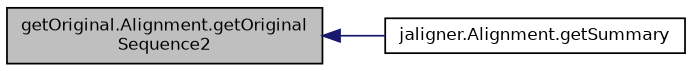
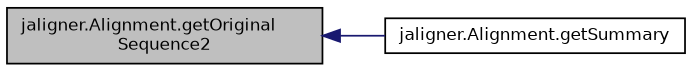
  digraph {
    rankdir=LR
    node [color=black fontname=Helvetica fontsize=10 shape=record style=filled]
-   n1 [fillcolor=grey75 fontcolor=black height=0.2 label="getOriginal.Alignment.getOriginal\lSequence2" width=0.4]
+   n1 [fillcolor=grey75 fontcolor=black height=0.2 label="jaligner.Alignment.getOriginal\lSequence2" width=0.4]
    n2 [fillcolor=white height=0.2 label="jaligner.Alignment.getSummary" width=0.4]
    n1 -> n2 [color=midnightblue dir=back fontname=Helvetica fontsize=10 labelfontname=Helvetica labelfontsize=10 style=solid]
  }
